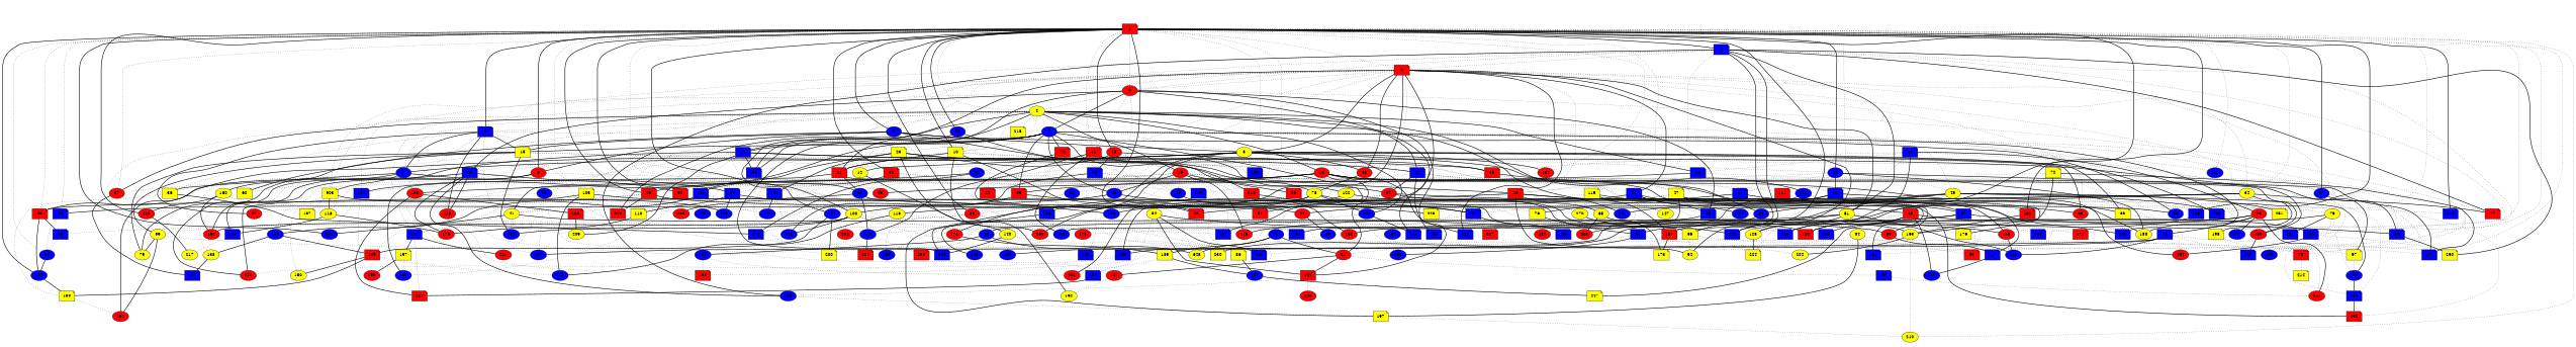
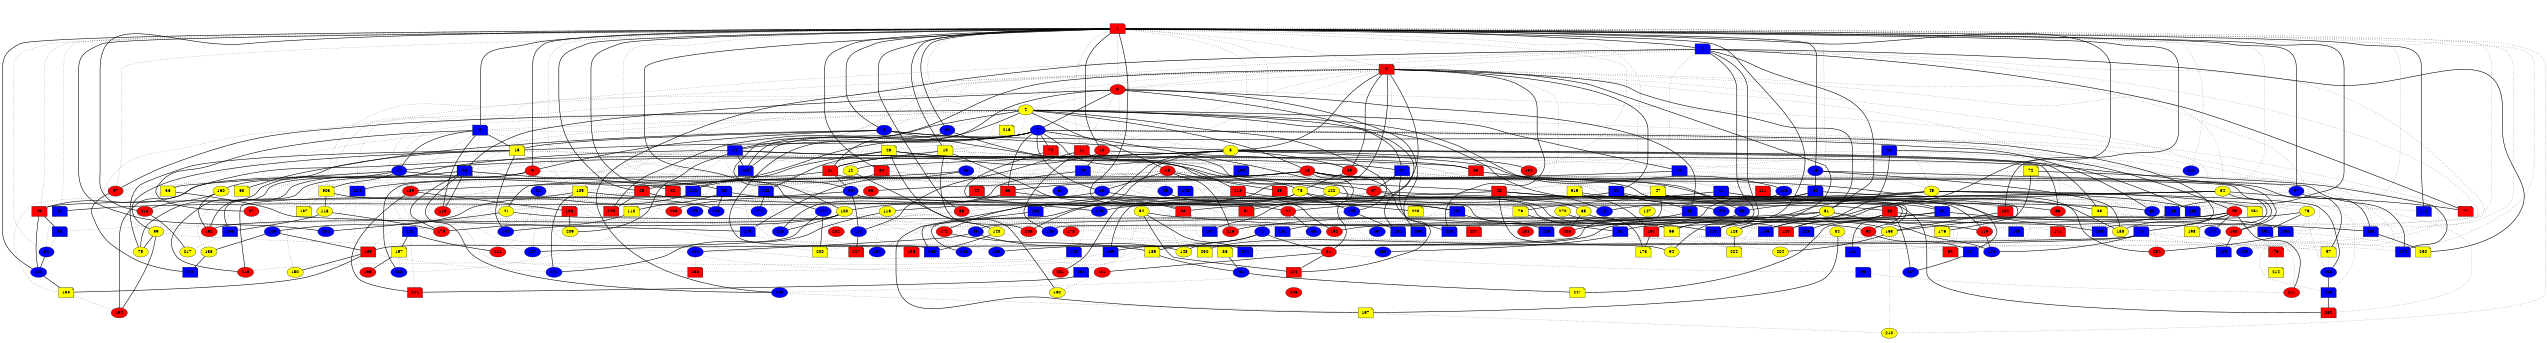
  graph {
    node [fillcolor=blue shape=note style=filled]
    edge [style=bold]
    0 [fillcolor=red]
    3 [fillcolor=red shape=ellipse]
    5 [shape=ellipse]
    8 [fillcolor=yellow shape=ellipse]
    13 [fillcolor=red shape=ellipse]
    20
    29 [fillcolor=red shape=ellipse]
    34 [fillcolor=yellow shape=ellipse]
    37 [fillcolor=red shape=ellipse]
    38 [shape=ellipse]
    44 [fillcolor=red]
    51 [fillcolor=yellow shape=ellipse]
    59 [fillcolor=yellow shape=ellipse]
    68 [fillcolor=red shape=ellipse]
    69 [fillcolor=red shape=ellipse]
    100 [fillcolor=yellow shape=ellipse]
    n17 [fillcolor=yellow label=903]
    105 [fillcolor=yellow]
    128 [fillcolor=yellow shape=ellipse]
    137
    207 [fillcolor=red]
    225
    233 [fillcolor=red shape=ellipse]
    251 [fillcolor=yellow]
    4 [fillcolor=yellow shape=ellipse]
    11 [fillcolor=red]
    39 [fillcolor=red shape=ellipse]
    77 [fillcolor=red]
    7 [shape=ellipse]
    21 [fillcolor=red]
    26
    55
    151
    164
    253
    6 [fillcolor=red shape=ellipse]
    48 [fillcolor=red]
    14
    53 [shape=ellipse]
    15 [fillcolor=yellow]
    23 [fillcolor=yellow]
    60 [fillcolor=yellow]
    86 [fillcolor=yellow]
    16 [shape=ellipse]
    154 [fillcolor=red shape=ellipse]
    159
    12 [fillcolor=yellow shape=ellipse]
    17 [shape=ellipse]
    30
    88 [fillcolor=yellow]
    108 [shape=ellipse]
    113 [fillcolor=yellow shape=ellipse]
    172 [fillcolor=red shape=ellipse]
    194 [fillcolor=red shape=ellipse]
    195
    19 [fillcolor=red shape=ellipse]
    33 [fillcolor=red]
    49
    24 [fillcolor=red shape=ellipse]
    62
    95 [shape=ellipse]
    123 [shape=ellipse]
    70
    188 [fillcolor=yellow shape=ellipse]
    152 [fillcolor=red shape=ellipse]
    177 [shape=ellipse]
    211 [fillcolor=red shape=ellipse]
    247 [fillcolor=yellow]
    83 [fillcolor=red]
    146 [shape=ellipse]
    161 [fillcolor=red]
    198 [fillcolor=yellow]
    101
    120 [fillcolor=red]
    91 [fillcolor=red]
    71 [shape=ellipse]
    235 [shape=ellipse]
    40
    41 [fillcolor=yellow shape=ellipse]
    135
    131
    85 [shape=ellipse]
    191
    224 [fillcolor=yellow]
    176 [fillcolor=yellow]
    129 [shape=ellipse]
    208 [fillcolor=red shape=ellipse]
    75 [fillcolor=yellow shape=ellipse]
    97 [fillcolor=yellow]
    78 [fillcolor=yellow shape=ellipse]
    115 [fillcolor=red shape=ellipse]
    192 [fillcolor=red shape=ellipse]
    134 [shape=ellipse]
    140 [fillcolor=yellow shape=ellipse]
    193 [shape=ellipse]
    240 [shape=ellipse]
    118 [fillcolor=yellow shape=ellipse]
    223 [shape=ellipse]
    150 [fillcolor=yellow shape=ellipse]
    187 [fillcolor=yellow]
    219 [fillcolor=red shape=ellipse]
    252 [fillcolor=red]
    241 [shape=ellipse]
    1 [fillcolor=red]
    2
    9
    10 [fillcolor=yellow]
    25 [fillcolor=red]
    32
    35 [shape=ellipse]
    43 [fillcolor=red]
    52 [shape=ellipse]
    57 [fillcolor=red shape=ellipse]
    64 [fillcolor=red]
    67 [shape=ellipse]
    98 [shape=ellipse]
    104 [shape=ellipse]
    114
    127 [shape=ellipse]
    132 [fillcolor=red]
    149
    158
    178 [fillcolor=red shape=ellipse]
    186
    205 [shape=ellipse]
    210 [fillcolor=yellow shape=ellipse]
    212 [shape=ellipse]
    213 [fillcolor=red shape=ellipse]
    218 [fillcolor=red]
    234 [shape=ellipse]
    242
    66 [fillcolor=yellow]
    94 [fillcolor=yellow shape=ellipse]
    96 [fillcolor=red shape=ellipse]
    143 [shape=ellipse]
    190
    250 [fillcolor=yellow]
    18 [fillcolor=red shape=ellipse]
    27
    42
    56 [shape=ellipse]
    141 [shape=ellipse]
    142
    145 [shape=ellipse]
    215 [fillcolor=yellow]
    239
    249 [fillcolor=red]
    22 [shape=ellipse]
    46 [shape=ellipse]
    125 [shape=ellipse]
    153
    63 [fillcolor=red]
    36 [fillcolor=yellow]
    87 [fillcolor=red shape=ellipse]
    107 [shape=ellipse]
    116 [fillcolor=red shape=ellipse]
    209 [fillcolor=yellow shape=ellipse]
    92 [fillcolor=red]
    166 [fillcolor=red]
    183
    206 [fillcolor=red shape=ellipse]
    243
    189 [fillcolor=yellow]
    122 [fillcolor=yellow shape=ellipse]
    50 [shape=ellipse]
    112 [shape=ellipse]
    126 [shape=ellipse]
    138 [fillcolor=yellow shape=ellipse]
    147 [fillcolor=yellow shape=ellipse]
    45 [fillcolor=yellow shape=ellipse]
    31
    89 [fillcolor=red]
    144
    79 [fillcolor=yellow shape=ellipse]
    181
    80 [fillcolor=red]
    204 [fillcolor=yellow shape=ellipse]
    58
    174 [shape=ellipse]
    65 [fillcolor=yellow shape=ellipse]
    226 [shape=ellipse]
    228 [fillcolor=yellow]
    155
    222
    106
    102
    111 [fillcolor=red]
    203
    81 [fillcolor=red shape=ellipse]
    220
-   148 [fillcolor=yellow shape=ellipse label=648]
+   148 [fillcolor=yellow shape=ellipse]
    133 [shape=ellipse]
    180 [fillcolor=yellow]
    175
    139 [fillcolor=red]
    200 [fillcolor=yellow]
    202 [fillcolor=red shape=ellipse]
    163 [fillcolor=yellow shape=ellipse]
    248
    217 [fillcolor=yellow shape=ellipse]
    73 [fillcolor=red]
    197 [fillcolor=yellow]
    254 [fillcolor=red shape=ellipse]
    74 [fillcolor=red]
    136
    171 [fillcolor=red]
    130 [fillcolor=red shape=ellipse]
    236 [shape=ellipse]
    179 [fillcolor=red shape=ellipse]
    216 [fillcolor=red shape=ellipse]
    196 [fillcolor=red shape=ellipse]
    162 [fillcolor=yellow shape=ellipse]
    168 [fillcolor=red]
    76 [fillcolor=yellow]
    165 [fillcolor=red shape=ellipse]
    54 [fillcolor=yellow shape=ellipse]
    90 [fillcolor=red shape=ellipse]
    109 [shape=ellipse]
    117
    47 [fillcolor=yellow]
    61 [shape=ellipse]
    124 [fillcolor=red]
    246
    221 [fillcolor=red shape=ellipse]
    157 [fillcolor=yellow]
    244 [fillcolor=red]
    167 [shape=ellipse]
    160 [fillcolor=yellow shape=ellipse]
    n229 [fillcolor=yellow label=270 shape=ellipse]
    231 [shape=ellipse]
    110 [fillcolor=yellow]
    121 [fillcolor=red shape=ellipse]
    169
    238 [shape=ellipse]
    199 [shape=ellipse]
    214 [fillcolor=yellow]
    201 [fillcolor=red shape=ellipse]
    173 [fillcolor=yellow]
    156 [fillcolor=red]
    227 [fillcolor=red]
    93 [fillcolor=red]
    185
    82
    99
    237 [shape=ellipse]
    230 [fillcolor=yellow]
    184 [fillcolor=red shape=ellipse]
    245 [fillcolor=red shape=ellipse]
    28
    84 [fillcolor=yellow shape=ellipse]
    229
    232
    72 [fillcolor=yellow]
-   119 [fillcolor=yellow]
+   119 [fillcolor=yellow label=919]
    0 -- 3 [style=dotted]
    0 -- 5 [style=dotted]
    0 -- 8
    0 -- 13 [style=dotted]
    0 -- 20
    0 -- 29 [style=dotted]
    0 -- 34 [style=dotted]
    0 -- 37 [style=dotted]
    0 -- 38 [style=dotted]
    0 -- 44 [style=dotted]
    0 -- 51
    0 -- 59 [style=dotted]
    0 -- 68
    0 -- 69 [style=dotted]
    0 -- 100
    0 -- n17 [style=dotted]
    0 -- 105 [style=dotted]
    0 -- 128
    0 -- 137
    0 -- 207 [style=dotted]
    0 -- 225
    0 -- 233
    0 -- 251 [style=dotted]
    3 -- 4 [style=dotted]
    3 -- 11 [style=dotted]
    3 -- 39 [style=dotted]
    3 -- 77 [style=dotted]
    3 -- 7
    3 -- 21
    3 -- 26
    3 -- 55
    3 -- 151
    3 -- 164 [style=dotted]
    3 -- 253
    5 -- 8
    5 -- 6
    5 -- 48
    5 -- 14 [style=dotted]
    5 -- 53
    5 -- 15
    5 -- 23 [style=dotted]
    5 -- 60
    5 -- 86 [style=dotted]
    8 -- 68
    8 -- 69
    8 -- 16 [style=dotted]
    8 -- 154
    8 -- 159
    8 -- 12
    8 -- 17
    8 -- 30 [style=dotted]
    8 -- 88
    8 -- 108
    8 -- 113
    8 -- 172
    8 -- 194
    8 -- 195 [style=dotted]
    13 -- 21
    13 -- 19 [style=dotted]
    13 -- 33
    13 -- 49
    20 -- 55
    20 -- 24
    20 -- 62
    20 -- 95 [style=dotted]
    20 -- 123
    29 -- 70
    29 -- 188
    29 -- 152
    29 -- 177
    29 -- 211
    29 -- 247
    34 -- 251 [style=dotted]
    34 -- 77
    34 -- 83
    34 -- 146
    34 -- 161
    34 -- 198
    37 -- 39 [style=dotted]
    37 -- 101
    37 -- 120
    37 -- 91 [style=dotted]
    37 -- 71 [style=dotted]
    37 -- 235 [style=dotted]
    38 -- 40
    38 -- 41 [style=dotted]
    38 -- 135 [style=dotted]
    38 -- 131
    51 -- 128
    51 -- 95 [style=dotted]
    51 -- 85
    51 -- 191 [style=dotted]
    51 -- 224 [style=dotted]
    51 -- 176 [style=dotted]
    51 -- 129
    51 -- 208
    59 -- 194
    59 -- 75
    59 -- 97 [style=dotted]
    68 -- 78
    69 -- 115 [style=dotted]
    100 -- 137 [style=dotted]
    100 -- 192
    100 -- 134
    100 -- 140 [style=dotted]
    100 -- 193 [style=dotted]
    100 -- 240
    n17 -- 118
    n17 -- 223
    n17 -- 150 [style=dotted]
    n17 -- 187 [style=dotted]
    105 -- 219
    105 -- 252
    105 -- 241
    128 -- 224
    4 -- 8 [style=dotted]
    4 -- 11 [style=dotted]
    4 -- 7 [style=dotted]
    4 -- 26 [style=dotted]
    4 -- 14
    4 -- 53 [style=dotted]
    4 -- 17 [style=dotted]
    4 -- 19
    4 -- 9 [style=dotted]
    4 -- 10 [style=dotted]
    4 -- 52 [style=dotted]
    4 -- 57
    4 -- 18
    4 -- 27
    4 -- 42
    4 -- 56
    4 -- 141
    4 -- 142 [style=dotted]
    4 -- 145
    4 -- 215 [style=dotted]
    4 -- 239
    4 -- 249 [style=dotted]
    11 -- 44 [style=dotted]
    11 -- 68 [style=dotted]
    11 -- 122
    11 -- 50 [style=dotted]
    11 -- 112
    11 -- 126
    11 -- 138 [style=dotted]
    11 -- 147 [style=dotted]
    39 -- 59 [style=dotted]
    39 -- 206 [style=dotted]
    39 -- 126 [style=dotted]
    39 -- 58 [style=dotted]
    7 -- 13 [style=dotted]
    7 -- 38
    7 -- 14
    7 -- 15
    7 -- 23 [style=dotted]
    7 -- 12 [style=dotted]
    7 -- 91
    7 -- 10 [style=dotted]
    7 -- 218
    7 -- 249
    7 -- 22 [style=dotted]
    7 -- 63
    7 -- 45 [style=dotted]
    7 -- 155
    7 -- 106
    7 -- 203 [style=dotted]
    7 -- 73 [style=dotted]
    7 -- 74
    7 -- 136
    7 -- 171 [style=dotted]
    21 -- 35
    21 -- 130
    21 -- 236
    26 -- 60 [style=dotted]
    26 -- 113 [style=dotted]
    26 -- 43
    26 -- 213 [style=dotted]
    26 -- 143
    26 -- 116
    26 -- 92
    26 -- 179
    55 -- 158 [style=dotted]
    55 -- 216
    164 -- 234 [style=dotted]
    164 -- 196 [style=dotted]
    6 -- 192
    6 -- 22 [style=dotted]
    6 -- 46 [style=dotted]
    6 -- 125 [style=dotted]
    6 -- 153
    48 -- 69
    48 -- 115
    48 -- 94
    48 -- 174 [style=dotted]
    48 -- 65
    48 -- 226
    48 -- 228 [style=dotted]
    14 -- 26 [style=dotted]
    14 -- 33
    14 -- 219
    14 -- 25 [style=dotted]
    14 -- 32 [style=dotted]
    14 -- 209
    14 -- 92 [style=dotted]
    14 -- 155
    14 -- 130
    14 -- 168 [style=dotted]
    53 -- 254 [style=dotted]
    15 -- 59
    15 -- 105 [style=dotted]
    15 -- 60 [style=dotted]
    15 -- 70 [style=dotted]
    15 -- 75
    15 -- 134
    15 -- 18 [style=dotted]
    15 -- 160
    23 -- 37
    23 -- 164
    23 -- 140
    23 -- 118 [style=dotted]
    23 -- 64 [style=dotted]
    23 -- 27
    23 -- 102
-   23 -- n229 [style=dotted]
    86 -- 231
    16 -- 108 [style=dotted]
    16 -- 188
    16 -- 32
    16 -- 45 [style=dotted]
    16 -- 31 [style=dotted]
    16 -- 89 [style=dotted]
    16 -- 144
    12 -- 105 [style=dotted]
    12 -- 162
    17 -- n17
    17 -- 30
    17 -- 75
    17 -- 57 [style=dotted]
    17 -- 36
    17 -- 76 [style=dotted]
    17 -- 165 [style=dotted]
    30 -- 83
    30 -- 223
    30 -- 236 [style=dotted]
    30 -- 110
    88 -- 136 [style=dotted]
    88 -- 130 [style=dotted]
    108 -- 114 [style=dotted]
    108 -- 201
    113 -- 161 [style=dotted]
    113 -- 241
    172 -- 189
    19 -- 38
    19 -- 44 [style=dotted]
    19 -- 137 [style=dotted]
    19 -- 152 [style=dotted]
    19 -- 224 [style=dotted]
    19 -- 35 [style=dotted]
    19 -- 205 [style=dotted]
    19 -- 218 [style=dotted]
    19 -- 46 [style=dotted]
    19 -- 122 [style=dotted]
    19 -- 89
    19 -- 248 [style=dotted]
    19 -- 216
    19 -- 109 [style=dotted]
    19 -- 117 [style=dotted]
    33 -- 183 [style=dotted]
    33 -- 254
    33 -- 47 [style=dotted]
    49 -- 240
    49 -- 243 [style=dotted]
    49 -- 61 [style=dotted]
    49 -- 110 [style=dotted]
    49 -- 93 [style=dotted]
    24 -- 95
    24 -- 71 [style=dotted]
    62 -- 135
    62 -- 203
    62 -- 93 [style=dotted]
    62 -- 230
    70 -- 211 [style=dotted]
    70 -- 129
    70 -- 107
    70 -- 169
    70 -- 185 [style=dotted]
    83 -- 181 [style=dotted]
    83 -- 220 [style=dotted]
    146 -- 172 [style=dotted]
    161 -- 173
    198 -- 205 [style=dotted]
    71 -- 189
    71 -- 81
    71 -- 148
    40 -- 98 [style=dotted]
    41 -- 134 [style=dotted]
    41 -- 234
    41 -- 142 [style=dotted]
    41 -- 90
    131 -- 207 [style=dotted]
    131 -- 225 [style=dotted]
    131 -- 246
    131 -- 156 [style=dotted]
    85 -- 148
    85 -- 133
    97 -- 238 [style=dotted]
    78 -- 131
    78 -- 145
    78 -- 183
    78 -- 197
    115 -- 129
    140 -- 193 [style=dotted]
    140 -- 239
    140 -- 226 [style=dotted]
    140 -- 230 [style=dotted]
    118 -- 153
    118 -- 179
    1 -- 0 [style=dotted]
    1 -- 3 [style=dotted]
    1 -- 5
    1 -- 13
    1 -- 34 [style=dotted]
    1 -- 4 [style=dotted]
    1 -- 11 [style=dotted]
    1 -- 39
    1 -- 6
    1 -- 48 [style=dotted]
    1 -- 16
    1 -- 154 [style=dotted]
    1 -- 159 [style=dotted]
    1 -- 83
    1 -- 101 [style=dotted]
    1 -- 120
    1 -- 40 [style=dotted]
    1 -- 85 [style=dotted]
    1 -- 2
    1 -- 9
    1 -- 10
    1 -- 25
    1 -- 32 [style=dotted]
    1 -- 35
    1 -- 43 [style=dotted]
    1 -- 52
    1 -- 57 [style=dotted]
    1 -- 64
    1 -- 67
    1 -- 98 [style=dotted]
    1 -- 104
    1 -- 114
    1 -- 127
    1 -- 132
    1 -- 149 [style=dotted]
    1 -- 158 [style=dotted]
    1 -- 178 [style=dotted]
    1 -- 186
    1 -- 205 [style=dotted]
    1 -- 210 [style=dotted]
    1 -- 212 [style=dotted]
    1 -- 213
    1 -- 218 [style=dotted]
    1 -- 234
    1 -- 242
    2 -- 0 [style=dotted]
    2 -- 3 [style=dotted]
    2 -- 51
    2 -- n17 [style=dotted]
    2 -- 77
    2 -- 48 [style=dotted]
    2 -- 191 [style=dotted]
    2 -- 66
    2 -- 94
    2 -- 96 [style=dotted]
    2 -- 143
    2 -- 190 [style=dotted]
    2 -- 250
    9 -- 15
    9 -- 17
    9 -- 46 [style=dotted]
    9 -- 63 [style=dotted]
    9 -- 36 [style=dotted]
    9 -- 87
    9 -- 107 [style=dotted]
    9 -- 116
    9 -- 209 [style=dotted]
    10 -- 21
    10 -- 24
    10 -- 27 [style=dotted]
    10 -- 92 [style=dotted]
    10 -- 166 [style=dotted]
    10 -- 183 [style=dotted]
    10 -- 206
    10 -- 243 [style=dotted]
    10 -- 189 [style=dotted]
    25 -- 29 [style=dotted]
    25 -- 55 [style=dotted]
    25 -- 53
    25 -- 41 [style=dotted]
    25 -- 249
    25 -- 87 [style=dotted]
    25 -- 116 [style=dotted]
    32 -- 176
    32 -- 141
    32 -- 79 [style=dotted]
    32 -- 181
    35 -- 43
    35 -- 125 [style=dotted]
    35 -- 112
    35 -- 80
    35 -- 204 [style=dotted]
    43 -- 104
    43 -- 58
    52 -- 78
    52 -- 155
    57 -- 222
    64 -- 91 [style=dotted]
    64 -- 106
    64 -- 102 [style=dotted]
    64 -- 111 [style=dotted]
    67 -- 252 [style=dotted]
    67 -- 203
    67 -- 81 [style=dotted]
    98 -- 104
    104 -- 180
    127 -- 175 [style=dotted]
    127 -- 139
    127 -- 200
    127 -- 202 [style=dotted]
    132 -- 163
    178 -- 248 [style=dotted]
    186 -- 198 [style=dotted]
    186 -- 242
    213 -- 217
    218 -- 228
    66 -- 86 [style=dotted]
    66 -- 94 [style=dotted]
    66 -- 73 [style=dotted]
    96 -- 113 [style=dotted]
    96 -- 142 [style=dotted]
    143 -- 197 [style=dotted]
    190 -- 250 [style=dotted]
    190 -- 254
    18 -- 20 [style=dotted]
    18 -- 225
    18 -- 164 [style=dotted]
    18 -- 188
    18 -- 41
    18 -- 97
    18 -- 25
    18 -- 67 [style=dotted]
    18 -- 63
    18 -- 81
    18 -- 54 [style=dotted]
    18 -- 90
    27 -- 37
    27 -- 141 [style=dotted]
    27 -- 31 [style=dotted]
    27 -- 47 [style=dotted]
    27 -- 61 [style=dotted]
    27 -- 124
    42 -- 67 [style=dotted]
    42 -- 96
    42 -- 47 [style=dotted]
    56 -- 66
    141 -- 246 [style=dotted]
    142 -- 221
    142 -- 157
    142 -- 244 [style=dotted]
    145 -- 151
    145 -- 253 [style=dotted]
    145 -- 168 [style=dotted]
    145 -- 167 [style=dotted]
    215 -- 12 [style=dotted]
    22 -- 233 [style=dotted]
    22 -- 153 [style=dotted]
    22 -- 107 [style=dotted]
    22 -- 174 [style=dotted]
    22 -- 221 [style=dotted]
    22 -- 110 [style=dotted]
    22 -- 121 [style=dotted]
    46 -- 152
    46 -- 231 [style=dotted]
    153 -- 217 [style=dotted]
    63 -- 100
    63 -- 86 [style=dotted]
    63 -- 66
    63 -- 199 [style=dotted]
    36 -- 180 [style=dotted]
    36 -- 175
    87 -- 109 [style=dotted]
    116 -- 133 [style=dotted]
    166 -- 209
    166 -- 200 [style=dotted]
    183 -- 239
    243 -- 252
    189 -- 231
    189 -- 232 [style=dotted]
    122 -- 206
    122 -- 173
    50 -- 149 [style=dotted]
    50 -- 175
    50 -- 165
    112 -- 133 [style=dotted]
    112 -- 156 [style=dotted]
    112 -- 227
    126 -- 200 [style=dotted]
    138 -- 222
    45 -- 251
    45 -- 159
    45 -- 70 [style=dotted]
    45 -- 140 [style=dotted]
    45 -- 193
    45 -- 56
    45 -- 80 [style=dotted]
    45 -- 169
    45 -- 238
    31 -- 88
    31 -- 132 [style=dotted]
    31 -- 65 [style=dotted]
    31 -- 76
    89 -- 223 [style=dotted]
    89 -- 148 [style=dotted]
    79 -- 191
    79 -- 238 [style=dotted]
    79 -- 185 [style=dotted]
    79 -- 82
    80 -- 128 [style=dotted]
    80 -- 120
    80 -- 178 [style=dotted]
    80 -- 190
    80 -- 171 [style=dotted]
    80 -- 90 [style=dotted]
    80 -- 237
    80 -- 84 [style=dotted]
    80 -- 229
    58 -- 98 [style=dotted]
    65 -- 208
    65 -- 112 [style=dotted]
    65 -- 163
    106 -- 216 [style=dotted]
    106 -- 109
    102 -- 240 [style=dotted]
    102 -- 174
    102 -- 139 [style=dotted]
    111 -- 186 [style=dotted]
    203 -- 250
    81 -- 124
    81 -- 121
    81 -- 99 [style=dotted]
    133 -- 168 [style=dotted]
    133 -- 201 [style=dotted]
    180 -- 194 [style=dotted]
    175 -- 199 [style=dotted]
    139 -- 150
    139 -- 241 [style=dotted]
    139 -- 180
    163 -- 210 [style=dotted]
    163 -- 204
    73 -- 214 [style=dotted]
    197 -- 210 [style=dotted]
    74 -- 195 [style=dotted]
    74 -- 146
    130 -- 185
    76 -- 82
    165 -- 166
    165 -- 244
    54 -- 115
    54 -- 220
    54 -- 124
    54 -- 201 [style=dotted]
    90 -- 117
    109 -- 138
    109 -- 139
    117 -- 237
    47 -- 62
    47 -- 146 [style=dotted]
    47 -- 131 [style=dotted]
    47 -- 132 [style=dotted]
    47 -- 126
    47 -- 117
    61 -- 127 [style=dotted]
    124 -- 143 [style=dotted]
    124 -- 245 [style=dotted]
    157 -- 236 [style=dotted]
    157 -- 196
    160 -- 192
    160 -- 213
    160 -- 166 [style=dotted]
    n229 -- 242
    n229 -- 184 [style=dotted]
    231 -- 247
    110 -- 179
    121 -- 162 [style=dotted]
    169 -- 219 [style=dotted]
    238 -- 243
    82 -- 235
    82 -- 189 [style=dotted]
    82 -- 144 [style=dotted]
    99 -- 211 [style=dotted]
    28 -- 29
    28 -- 33 [style=dotted]
    28 -- 123 [style=dotted]
    28 -- 135
    28 -- 212 [style=dotted]
    28 -- 42 [style=dotted]
    28 -- 79 [style=dotted]
    84 -- 101 [style=dotted]
    84 -- 220 [style=dotted]
    84 -- 197
    84 -- 93 [style=dotted]
    232 -- 244
    72 -- 89 [style=dotted]
    72 -- 144
    72 -- 163
    119 -- 161
    119 -- 147 [style=dotted]
    119 -- 136
    119 -- 246 [style=dotted]
    119 -- n229 [style=dotted]
    119 -- 199 [style=dotted]
  }
